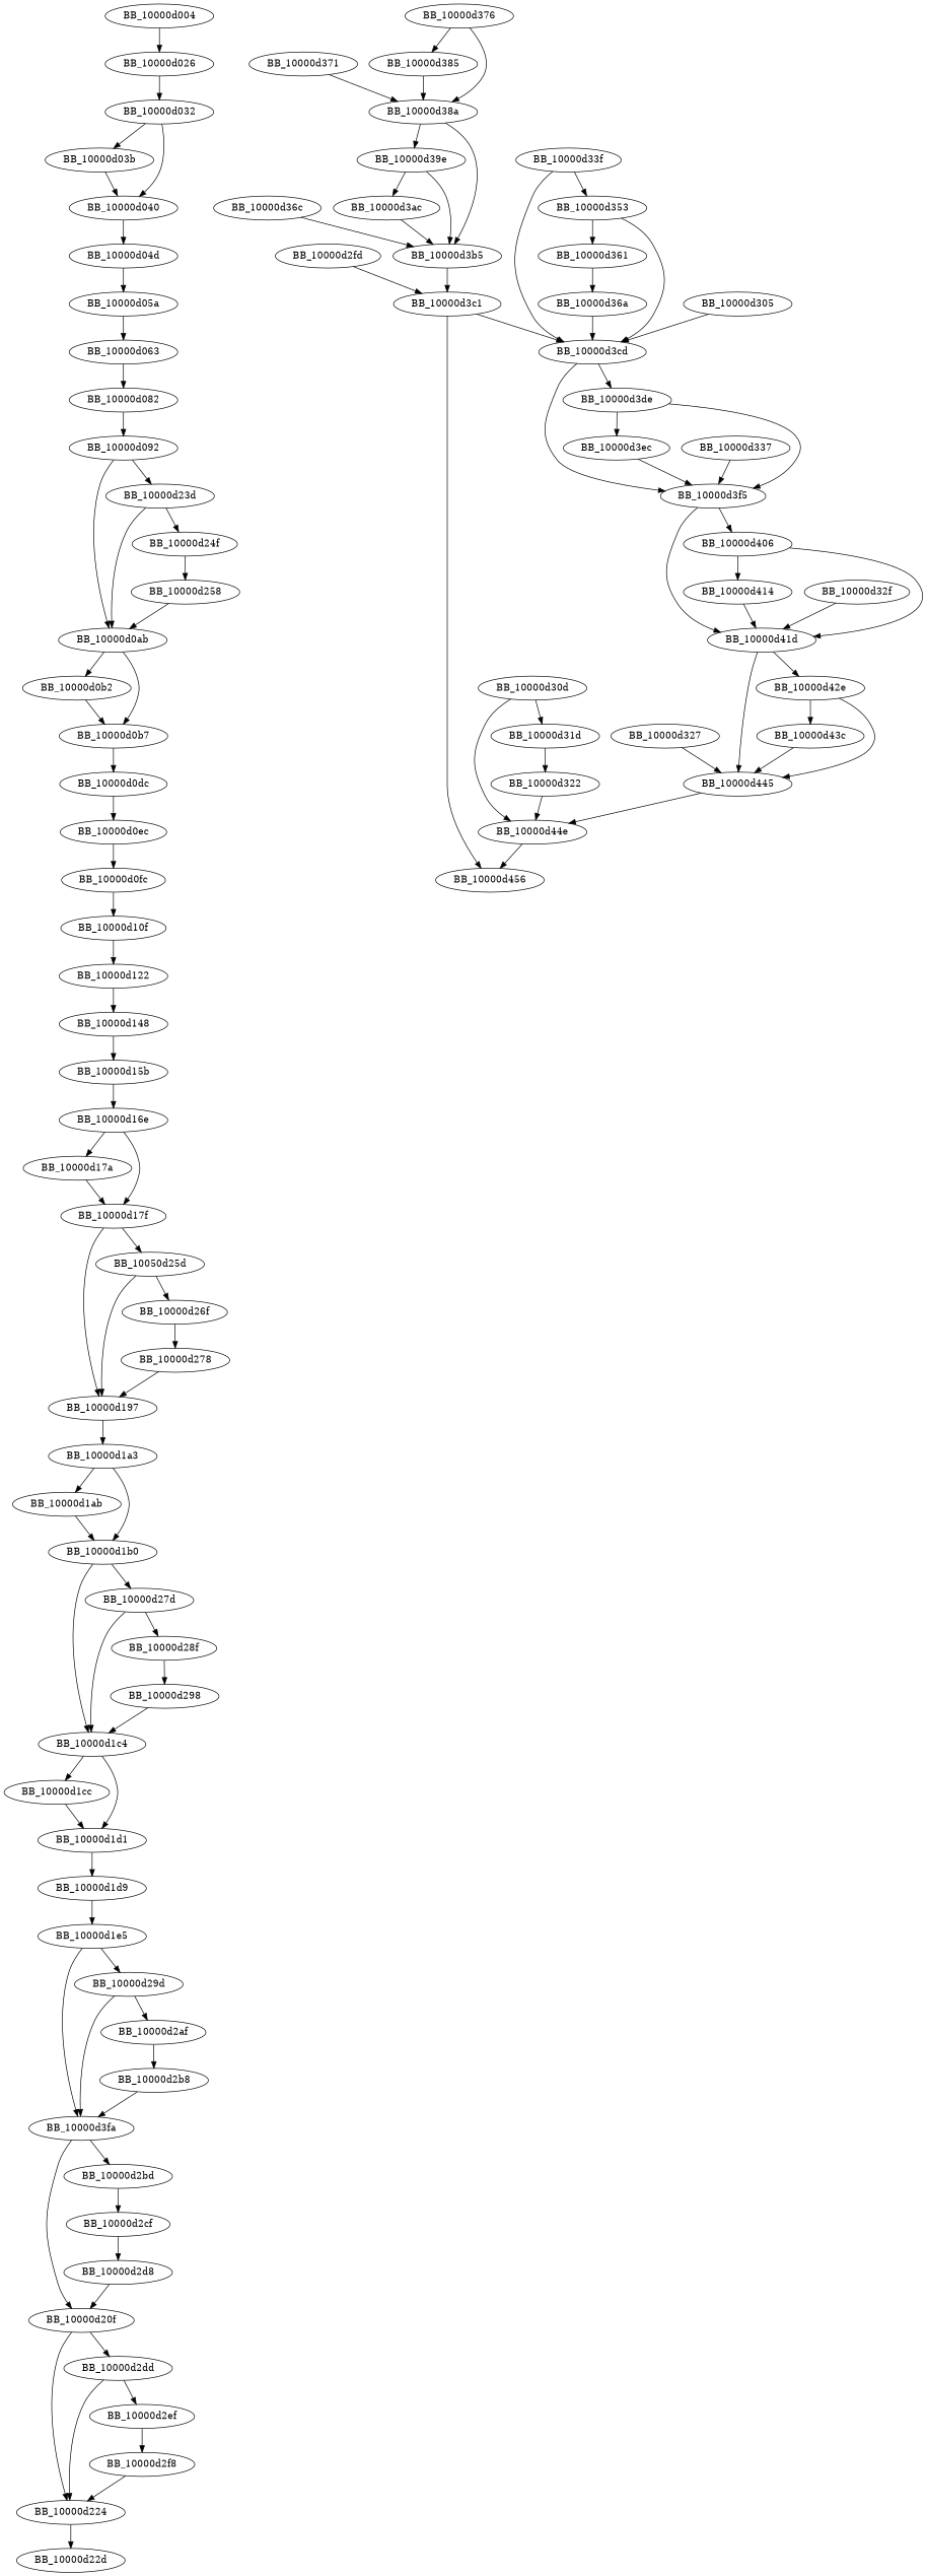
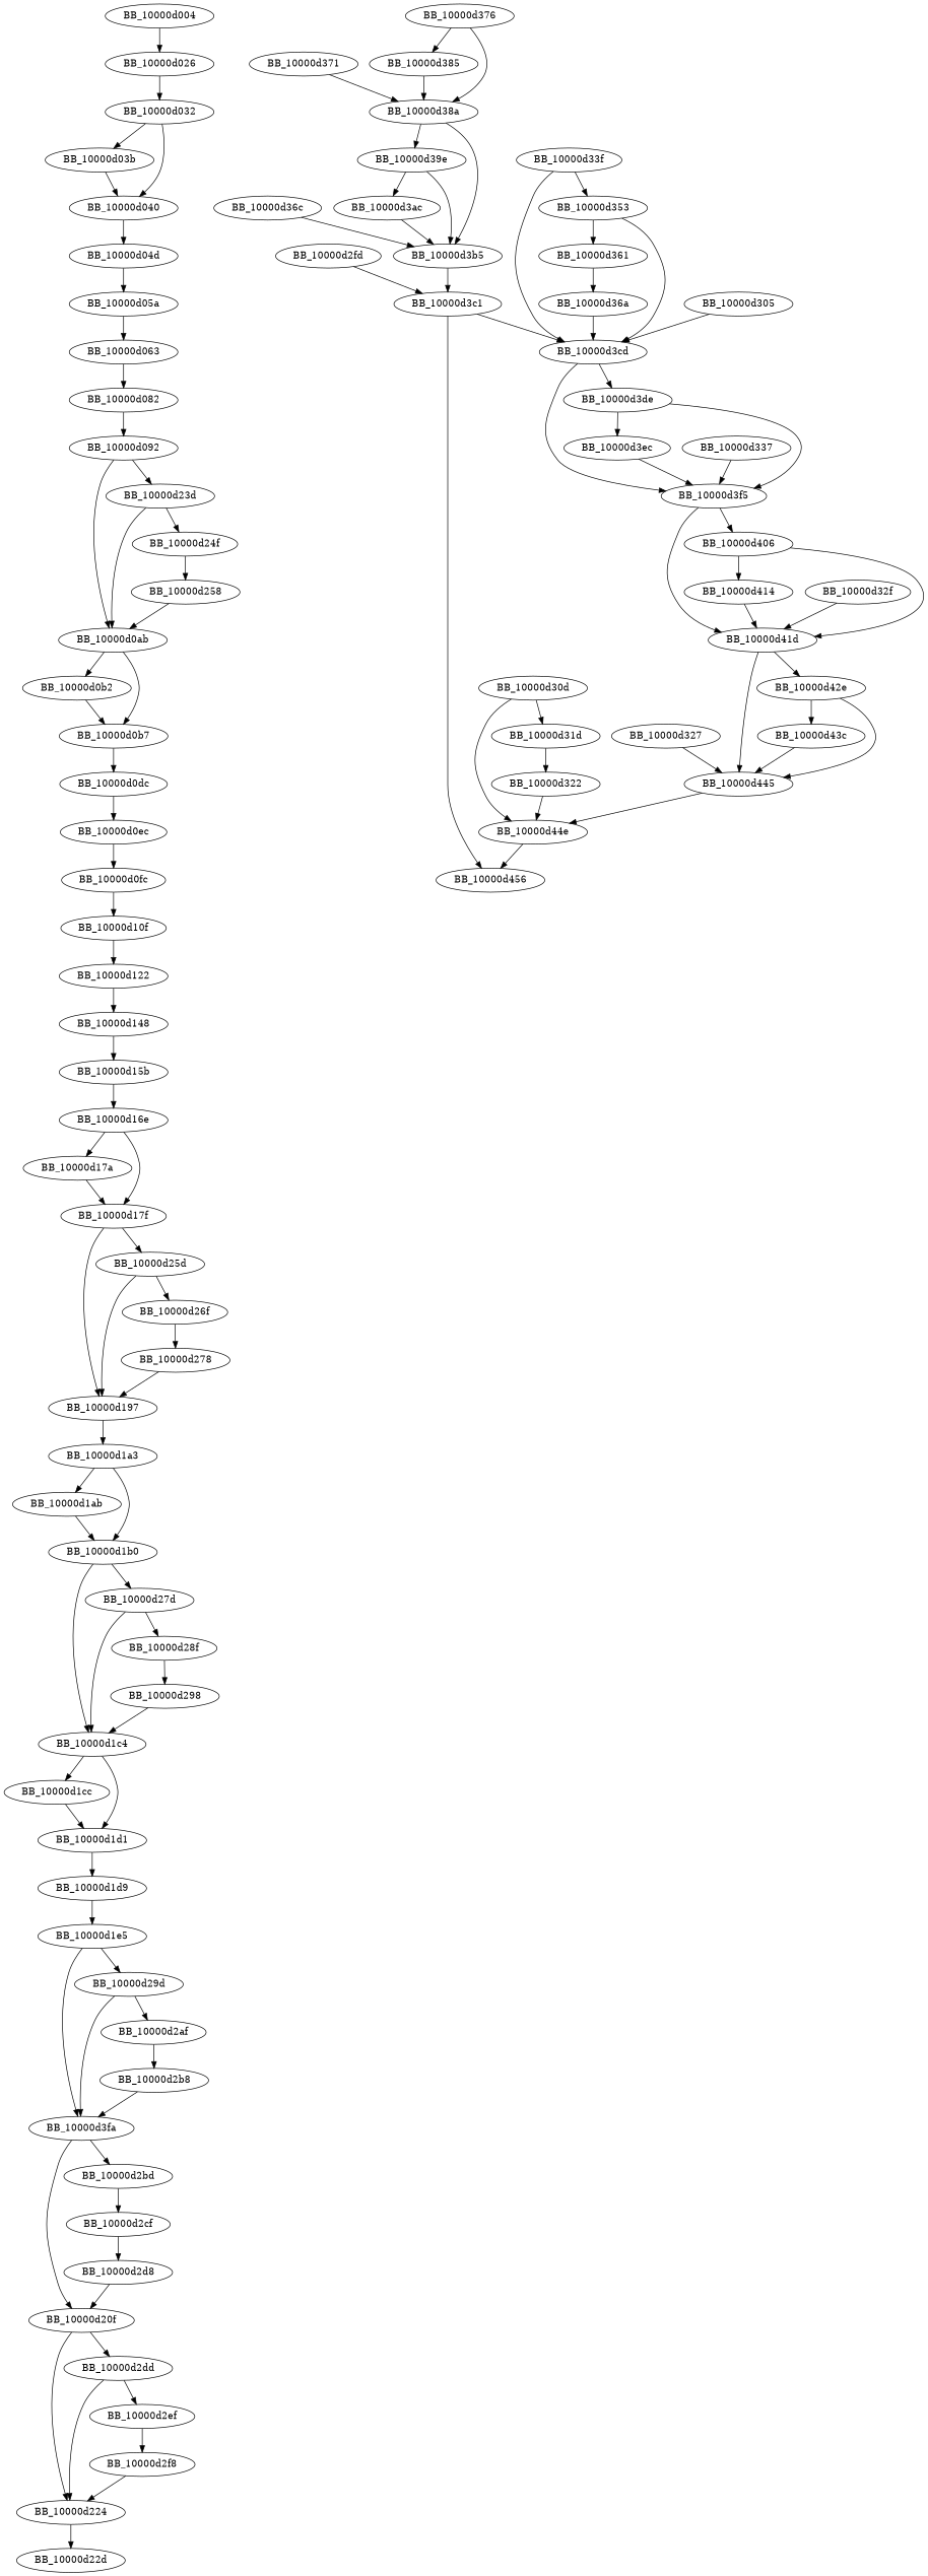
  digraph {
    BB_10000d004
    BB_10000d026
    BB_10000d032
    BB_10000d03b
    BB_10000d040
    BB_10000d04d
    BB_10000d05a
    BB_10000d063
    BB_10000d082
    BB_10000d092
    BB_10000d0ab
    BB_10000d23d
    BB_10000d0b2
    BB_10000d0b7
    BB_10000d24f
    BB_10000d0dc
    BB_10000d258
    BB_10000d0ec
    BB_10000d0fc
    BB_10000d10f
    BB_10000d122
    BB_10000d148
    BB_10000d15b
    BB_10000d16e
    BB_10000d17a
    BB_10000d17f
    BB_10000d197
-   BB_10000d25d [label=BB_10050d25d]
+   BB_10000d25d
    BB_10000d1a3
    BB_10000d26f
    BB_10000d1ab
    BB_10000d1b0
    BB_10000d278
    BB_10000d1c4
    BB_10000d27d
    BB_10000d1cc
    BB_10000d1d1
    BB_10000d28f
    BB_10000d1d9
    BB_10000d298
    BB_10000d1e5
    n42 [label=BB_10000d3fa]
    BB_10000d29d
    BB_10000d20f
    BB_10000d2bd
    BB_10000d2af
    BB_10000d224
    BB_10000d2dd
    BB_10000d2cf
    BB_10000d2b8
    BB_10000d22d
    BB_10000d2ef
    BB_10000d2d8
    BB_10000d2f8
    BB_10000d2fd
    BB_10000d3c1
    BB_10000d3cd
    BB_10000d456
    BB_10000d3f5
    BB_10000d3de
    BB_10000d305
    BB_10000d41d
    BB_10000d406
    BB_10000d3ec
    BB_10000d30d
    BB_10000d31d
    BB_10000d44e
    BB_10000d322
    BB_10000d327
    BB_10000d445
    BB_10000d32f
    BB_10000d42e
    BB_10000d43c
    BB_10000d337
    BB_10000d414
    BB_10000d33f
    BB_10000d353
    BB_10000d361
    BB_10000d36a
    BB_10000d36c
    BB_10000d3b5
    BB_10000d371
    BB_10000d38a
    BB_10000d39e
    BB_10000d3ac
    BB_10000d376
    BB_10000d385
    BB_10000d004 -> BB_10000d026
    BB_10000d026 -> BB_10000d032
    BB_10000d032 -> BB_10000d03b
    BB_10000d032 -> BB_10000d040
    BB_10000d03b -> BB_10000d040
    BB_10000d040 -> BB_10000d04d
    BB_10000d04d -> BB_10000d05a
    BB_10000d05a -> BB_10000d063
    BB_10000d063 -> BB_10000d082
    BB_10000d082 -> BB_10000d092
    BB_10000d092 -> BB_10000d0ab
    BB_10000d092 -> BB_10000d23d
    BB_10000d0ab -> BB_10000d0b2
    BB_10000d0ab -> BB_10000d0b7
    BB_10000d23d -> BB_10000d0ab
    BB_10000d23d -> BB_10000d24f
    BB_10000d0b2 -> BB_10000d0b7
    BB_10000d0b7 -> BB_10000d0dc
    BB_10000d24f -> BB_10000d258
    BB_10000d0dc -> BB_10000d0ec
    BB_10000d258 -> BB_10000d0ab
    BB_10000d0ec -> BB_10000d0fc
    BB_10000d0fc -> BB_10000d10f
    BB_10000d10f -> BB_10000d122
    BB_10000d122 -> BB_10000d148
    BB_10000d148 -> BB_10000d15b
    BB_10000d15b -> BB_10000d16e
    BB_10000d16e -> BB_10000d17a
    BB_10000d16e -> BB_10000d17f
    BB_10000d17a -> BB_10000d17f
    BB_10000d17f -> BB_10000d197
    BB_10000d17f -> BB_10000d25d
    BB_10000d197 -> BB_10000d1a3
    BB_10000d25d -> BB_10000d197
    BB_10000d25d -> BB_10000d26f
    BB_10000d1a3 -> BB_10000d1ab
    BB_10000d1a3 -> BB_10000d1b0
    BB_10000d26f -> BB_10000d278
    BB_10000d1ab -> BB_10000d1b0
    BB_10000d1b0 -> BB_10000d1c4
    BB_10000d1b0 -> BB_10000d27d
    BB_10000d278 -> BB_10000d197
    BB_10000d1c4 -> BB_10000d1cc
    BB_10000d1c4 -> BB_10000d1d1
    BB_10000d27d -> BB_10000d1c4
    BB_10000d27d -> BB_10000d28f
    BB_10000d1cc -> BB_10000d1d1
    BB_10000d1d1 -> BB_10000d1d9
    BB_10000d28f -> BB_10000d298
    BB_10000d1d9 -> BB_10000d1e5
    BB_10000d298 -> BB_10000d1c4
    BB_10000d1e5 -> n42
    BB_10000d1e5 -> BB_10000d29d
    n42 -> BB_10000d20f
    n42 -> BB_10000d2bd
    BB_10000d29d -> n42
    BB_10000d29d -> BB_10000d2af
    BB_10000d20f -> BB_10000d224
    BB_10000d20f -> BB_10000d2dd
    BB_10000d2bd -> BB_10000d2cf
    BB_10000d2af -> BB_10000d2b8
    BB_10000d224 -> BB_10000d22d
    BB_10000d2dd -> BB_10000d224
    BB_10000d2dd -> BB_10000d2ef
    BB_10000d2cf -> BB_10000d2d8
    BB_10000d2b8 -> n42
    BB_10000d2ef -> BB_10000d2f8
    BB_10000d2d8 -> BB_10000d20f
    BB_10000d2f8 -> BB_10000d224
    BB_10000d2fd -> BB_10000d3c1
    BB_10000d3c1 -> BB_10000d3cd
    BB_10000d3c1 -> BB_10000d456
    BB_10000d3cd -> BB_10000d3f5
    BB_10000d3cd -> BB_10000d3de
    BB_10000d3f5 -> BB_10000d41d
    BB_10000d3f5 -> BB_10000d406
    BB_10000d3de -> BB_10000d3f5
    BB_10000d3de -> BB_10000d3ec
    BB_10000d305 -> BB_10000d3cd
    BB_10000d41d -> BB_10000d445
    BB_10000d41d -> BB_10000d42e
    BB_10000d406 -> BB_10000d41d
    BB_10000d406 -> BB_10000d414
    BB_10000d3ec -> BB_10000d3f5
    BB_10000d30d -> BB_10000d31d
    BB_10000d30d -> BB_10000d44e
    BB_10000d31d -> BB_10000d322
    BB_10000d44e -> BB_10000d456
    BB_10000d322 -> BB_10000d44e
    BB_10000d327 -> BB_10000d445
    BB_10000d445 -> BB_10000d44e
    BB_10000d32f -> BB_10000d41d
    BB_10000d42e -> BB_10000d445
    BB_10000d42e -> BB_10000d43c
    BB_10000d43c -> BB_10000d445
    BB_10000d337 -> BB_10000d3f5
    BB_10000d414 -> BB_10000d41d
    BB_10000d33f -> BB_10000d3cd
    BB_10000d33f -> BB_10000d353
    BB_10000d353 -> BB_10000d3cd
    BB_10000d353 -> BB_10000d361
    BB_10000d361 -> BB_10000d36a
    BB_10000d36a -> BB_10000d3cd
    BB_10000d36c -> BB_10000d3b5
    BB_10000d3b5 -> BB_10000d3c1
    BB_10000d371 -> BB_10000d38a
    BB_10000d38a -> BB_10000d3b5
    BB_10000d38a -> BB_10000d39e
    BB_10000d39e -> BB_10000d3b5
    BB_10000d39e -> BB_10000d3ac
    BB_10000d3ac -> BB_10000d3b5
    BB_10000d376 -> BB_10000d38a
    BB_10000d376 -> BB_10000d385
    BB_10000d385 -> BB_10000d38a
  }
